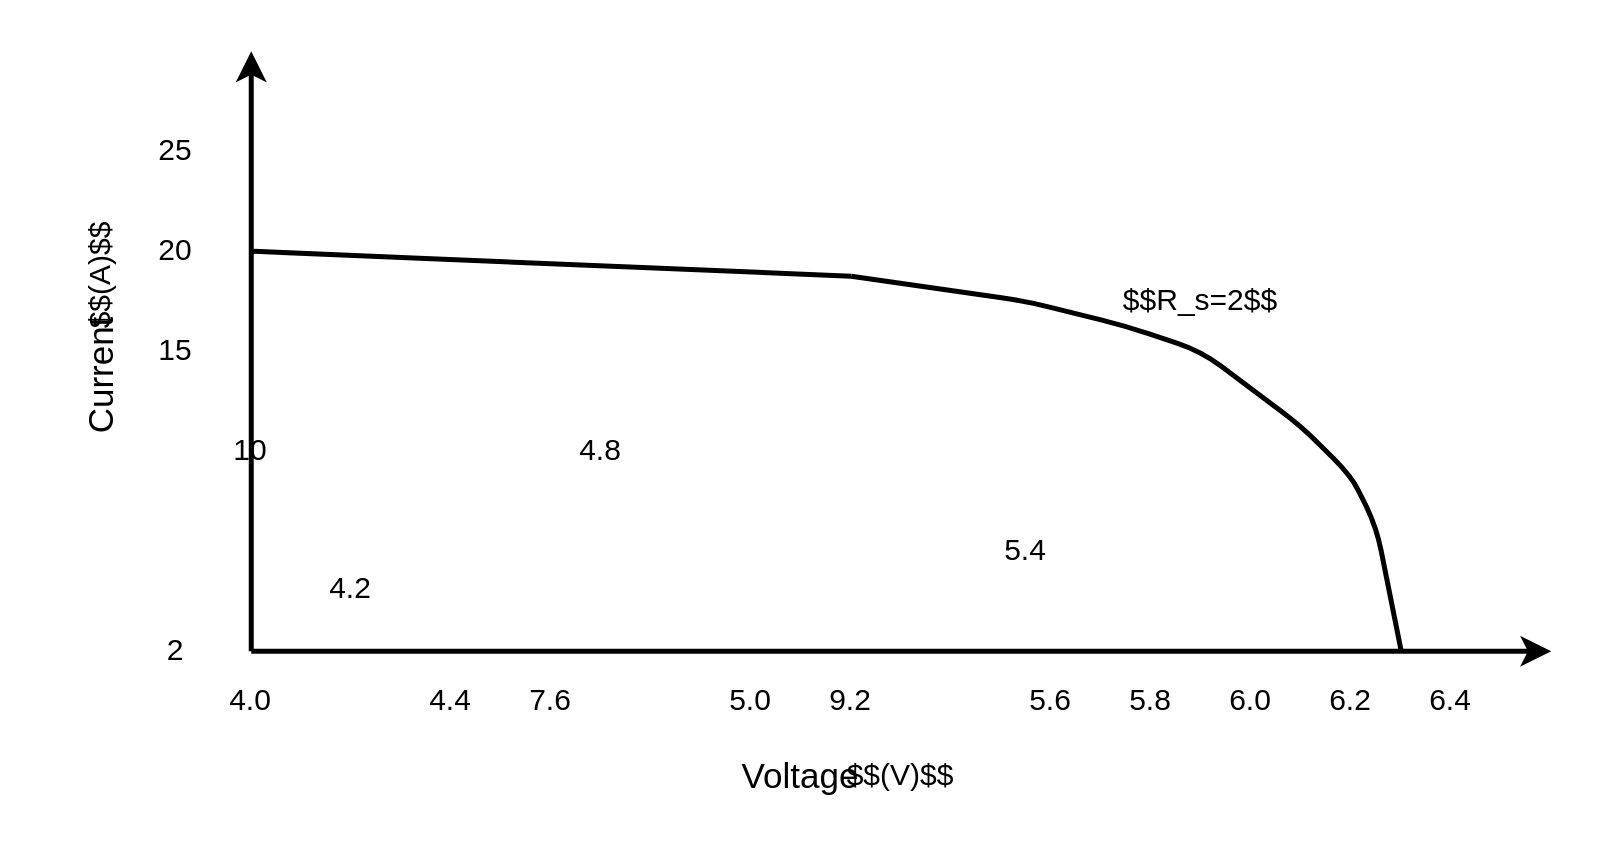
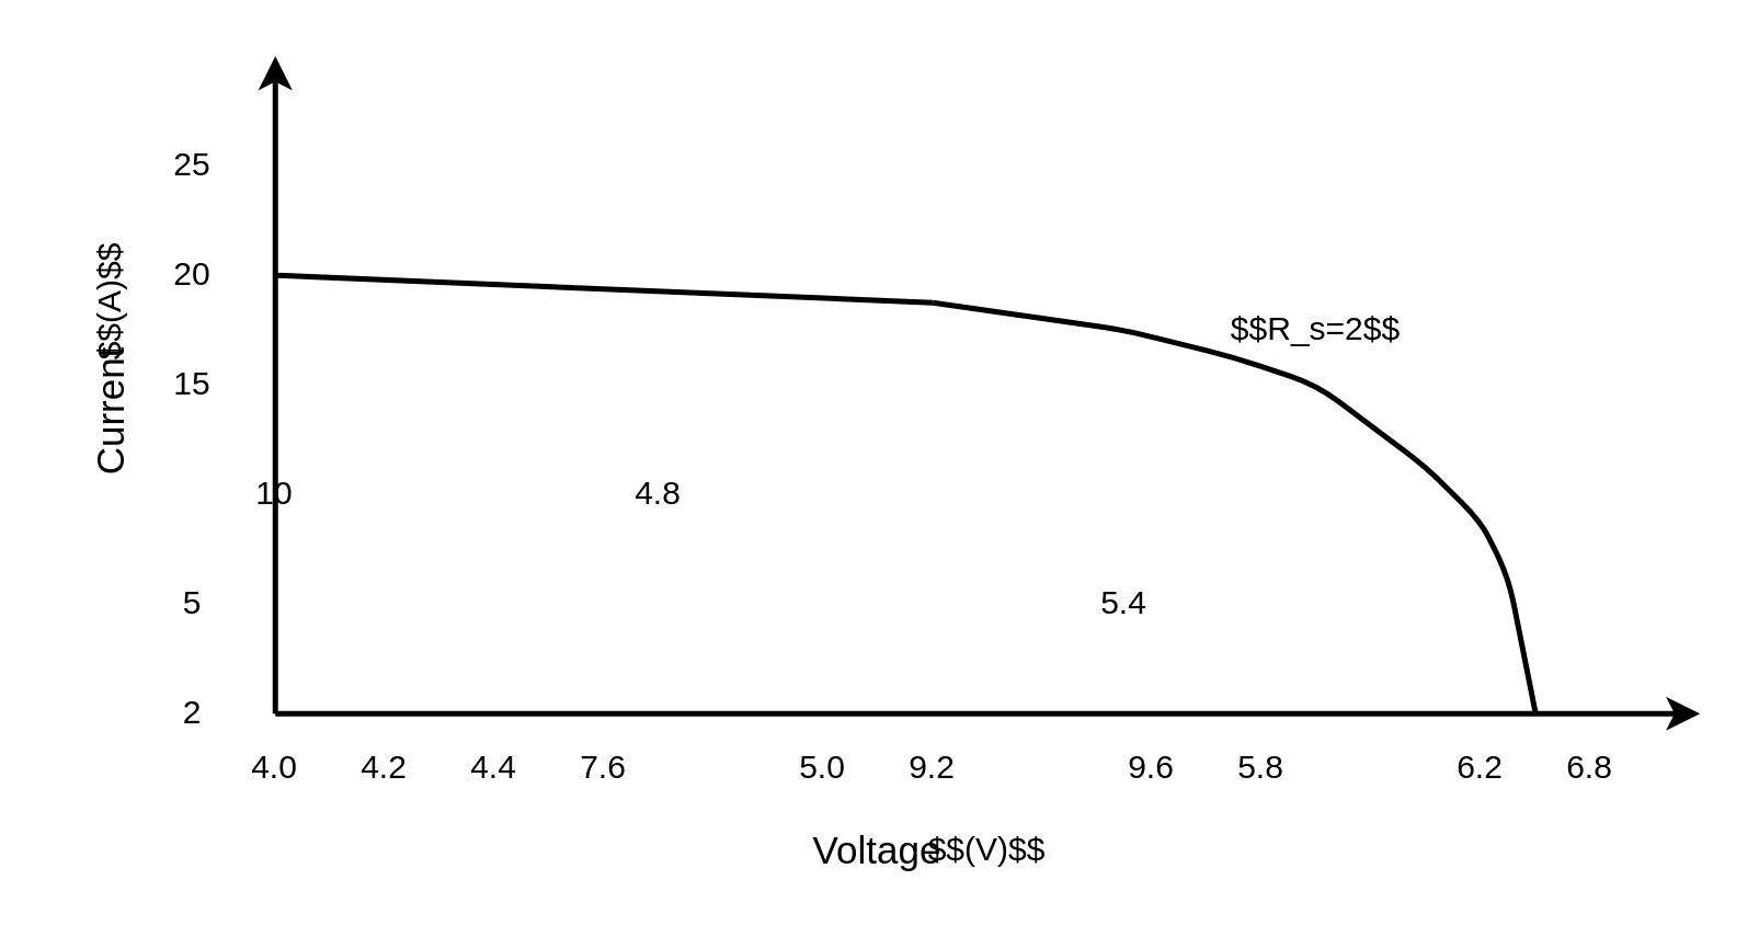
  <mxCell id="0" />
  <mxCell id="1" parent="0" />
  <mxCell id="2" value="" style="endArrow=classic;html=1;strokeWidth=2;" edge="1" parent="1"><mxGeometry width="50" height="50" relative="1" as="geometry"><mxPoint x="100" y="260" as="sourcePoint" /><mxPoint x="100" y="20" as="targetPoint" /></mxGeometry></mxCell>
  <mxCell id="3" value="" style="endArrow=classic;html=1;strokeWidth=2;" edge="1" parent="1"><mxGeometry width="50" height="50" relative="1" as="geometry"><mxPoint x="100" y="260" as="sourcePoint" /><mxPoint x="620" y="260" as="targetPoint" /></mxGeometry></mxCell>
  <mxCell id="4" value="&lt;font style=&quot;font-size: 14px&quot;&gt;Voltage&lt;/font&gt;" style="text;html=1;strokeColor=none;fillColor=none;align=center;verticalAlign=middle;whiteSpace=wrap;rounded=0;strokeWidth=2;" vertex="1" parent="1"><mxGeometry x="300" y="300" width="40" height="20" as="geometry" /></mxCell>
  <mxCell id="5" value="&lt;font style=&quot;font-size: 14px&quot;&gt;Current&lt;/font&gt;" style="text;html=1;strokeColor=none;fillColor=none;align=center;verticalAlign=middle;whiteSpace=wrap;rounded=0;rotation=-90;" vertex="1" parent="1"><mxGeometry x="20" y="140" width="40" height="20" as="geometry" /></mxCell>
  <mxCell id="6" value="4.0" style="text;html=1;strokeColor=none;fillColor=none;align=center;verticalAlign=middle;whiteSpace=wrap;rounded=0;" vertex="1" parent="1"><mxGeometry x="80" y="270" width="40" height="20" as="geometry" /></mxCell>
- <mxCell id="7" value="4.2" style="text;html=1;strokeColor=none;fillColor=none;align=center;verticalAlign=middle;whiteSpace=wrap;rounded=0;" vertex="1" parent="1"><mxGeometry x="120" y="225" width="40" height="20" as="geometry" /></mxCell>
+ <mxCell id="7" value="4.2" style="text;html=1;strokeColor=none;fillColor=none;align=center;verticalAlign=middle;whiteSpace=wrap;rounded=0;" vertex="1" parent="1"><mxGeometry x="120" y="270" width="40" height="20" as="geometry" /></mxCell>
  <mxCell id="8" value="4.4" style="text;html=1;strokeColor=none;fillColor=none;align=center;verticalAlign=middle;whiteSpace=wrap;rounded=0;" vertex="1" parent="1"><mxGeometry x="160" y="270" width="40" height="20" as="geometry" /></mxCell>
  <mxCell id="9" value="4.8" style="text;html=1;strokeColor=none;fillColor=none;align=center;verticalAlign=middle;whiteSpace=wrap;rounded=0;" vertex="1" parent="1"><mxGeometry x="220" y="170" width="40" height="20" as="geometry" /></mxCell>
  <mxCell id="10" value="5.0" style="text;html=1;strokeColor=none;fillColor=none;align=center;verticalAlign=middle;whiteSpace=wrap;rounded=0;" vertex="1" parent="1"><mxGeometry x="280" y="270" width="40" height="20" as="geometry" /></mxCell>
  <mxCell id="11" value="9.2" style="text;html=1;strokeColor=none;fillColor=none;align=center;verticalAlign=middle;whiteSpace=wrap;rounded=0;" vertex="1" parent="1"><mxGeometry x="320" y="270" width="40" height="20" as="geometry" /></mxCell>
  <mxCell id="12" value="5.8" style="text;html=1;strokeColor=none;fillColor=none;align=center;verticalAlign=middle;whiteSpace=wrap;rounded=0;" vertex="1" parent="1"><mxGeometry x="440" y="270" width="40" height="20" as="geometry" /></mxCell>
  <mxCell id="13" value="7.6" style="text;html=1;strokeColor=none;fillColor=none;align=center;verticalAlign=middle;whiteSpace=wrap;rounded=0;" vertex="1" parent="1"><mxGeometry x="200" y="270" width="40" height="20" as="geometry" /></mxCell>
  <mxCell id="14" value="5.4" style="text;html=1;strokeColor=none;fillColor=none;align=center;verticalAlign=middle;whiteSpace=wrap;rounded=0;" vertex="1" parent="1"><mxGeometry x="390" y="210" width="40" height="20" as="geometry" /></mxCell>
- <mxCell id="15" value="5.6" style="text;html=1;strokeColor=none;fillColor=none;align=center;verticalAlign=middle;whiteSpace=wrap;rounded=0;" vertex="1" parent="1"><mxGeometry x="400" y="270" width="40" height="20" as="geometry" /></mxCell>
- <mxCell id="16" value="6.0" style="text;html=1;strokeColor=none;fillColor=none;align=center;verticalAlign=middle;whiteSpace=wrap;rounded=0;" vertex="1" parent="1"><mxGeometry x="480" y="270" width="40" height="20" as="geometry" /></mxCell>
+ <mxCell id="15" value="9.6" style="text;html=1;strokeColor=none;fillColor=none;align=center;verticalAlign=middle;whiteSpace=wrap;rounded=0;" vertex="1" parent="1"><mxGeometry x="400" y="270" width="40" height="20" as="geometry" /></mxCell>
  <mxCell id="17" value="6.2" style="text;html=1;strokeColor=none;fillColor=none;align=center;verticalAlign=middle;whiteSpace=wrap;rounded=0;" vertex="1" parent="1"><mxGeometry x="520" y="270" width="40" height="20" as="geometry" /></mxCell>
- <mxCell id="18" value="6.4" style="text;html=1;strokeColor=none;fillColor=none;align=center;verticalAlign=middle;whiteSpace=wrap;rounded=0;" vertex="1" parent="1"><mxGeometry x="560" y="270" width="40" height="20" as="geometry" /></mxCell>
+ <mxCell id="18" value="6.8" style="text;html=1;strokeColor=none;fillColor=none;align=center;verticalAlign=middle;whiteSpace=wrap;rounded=0;" vertex="1" parent="1"><mxGeometry x="560" y="270" width="40" height="20" as="geometry" /></mxCell>
  <mxCell id="19" value="2" style="text;html=1;strokeColor=none;fillColor=none;align=center;verticalAlign=middle;whiteSpace=wrap;rounded=0;" vertex="1" parent="1"><mxGeometry x="50" y="250" width="40" height="20" as="geometry" /></mxCell>
+ <mxCell id="20" value="5" style="text;html=1;strokeColor=none;fillColor=none;align=center;verticalAlign=middle;whiteSpace=wrap;rounded=0;" vertex="1" parent="1"><mxGeometry x="50" y="210" width="40" height="20" as="geometry" /></mxCell>
  <mxCell id="21" value="10" style="text;html=1;strokeColor=none;fillColor=none;align=center;verticalAlign=middle;whiteSpace=wrap;rounded=0;" vertex="1" parent="1"><mxGeometry x="80" y="170" width="40" height="20" as="geometry" /></mxCell>
  <mxCell id="22" value="15" style="text;html=1;strokeColor=none;fillColor=none;align=center;verticalAlign=middle;whiteSpace=wrap;rounded=0;" vertex="1" parent="1"><mxGeometry x="50" y="130" width="40" height="20" as="geometry" /></mxCell>
  <mxCell id="23" value="20" style="text;html=1;strokeColor=none;fillColor=none;align=center;verticalAlign=middle;whiteSpace=wrap;rounded=0;" vertex="1" parent="1"><mxGeometry x="50" y="90" width="40" height="20" as="geometry" /></mxCell>
  <mxCell id="24" value="25" style="text;html=1;strokeColor=none;fillColor=none;align=center;verticalAlign=middle;whiteSpace=wrap;rounded=0;" vertex="1" parent="1"><mxGeometry x="50" y="50" width="40" height="20" as="geometry" /></mxCell>
  <mxCell id="25" value="" style="endArrow=none;html=1;strokeWidth=2;" edge="1" parent="1"><mxGeometry width="50" height="50" relative="1" as="geometry"><mxPoint x="100" y="100" as="sourcePoint" /><mxPoint x="340" y="110" as="targetPoint" /></mxGeometry></mxCell>
  <mxCell id="26" value="" style="endArrow=none;html=1;strokeWidth=2;" edge="1" parent="1"><mxGeometry width="50" height="50" relative="1" as="geometry"><mxPoint x="560" y="260" as="sourcePoint" /><mxPoint x="340" y="110" as="targetPoint" /><Array as="points"><mxPoint x="550" y="210" /><mxPoint x="540" y="190" /><mxPoint x="520" y="170" /><mxPoint x="480" y="140" /><mxPoint x="450" y="130" /><mxPoint x="410" y="120" /></Array></mxGeometry></mxCell>
  <mxCell id="27" value="$$R_s=2$$" style="text;html=1;strokeColor=none;fillColor=none;align=center;verticalAlign=middle;whiteSpace=wrap;rounded=0;" vertex="1" parent="1"><mxGeometry x="460" y="110" width="40" height="20" as="geometry" /></mxCell>
  <mxCell id="28" value="$$(A)$$" style="text;html=1;strokeColor=none;fillColor=none;align=center;verticalAlign=middle;whiteSpace=wrap;rounded=0;rotation=-90;" vertex="1" parent="1"><mxGeometry x="20" y="100" width="40" height="20" as="geometry" /></mxCell>
  <mxCell id="29" value="$$(V)$$" style="text;html=1;strokeColor=none;fillColor=none;align=center;verticalAlign=middle;whiteSpace=wrap;rounded=0;" vertex="1" parent="1"><mxGeometry x="340" y="300" width="40" height="20" as="geometry" /></mxCell>
